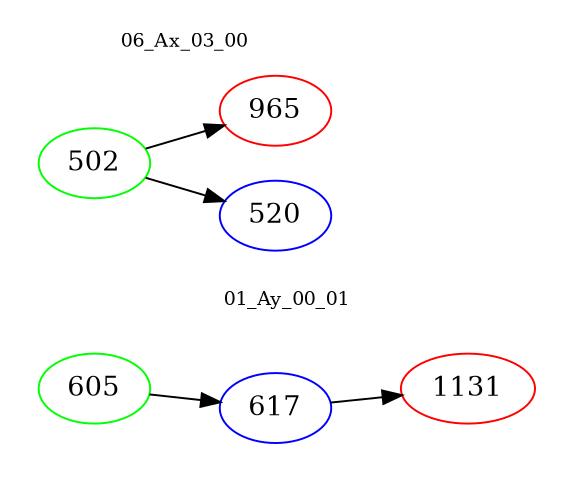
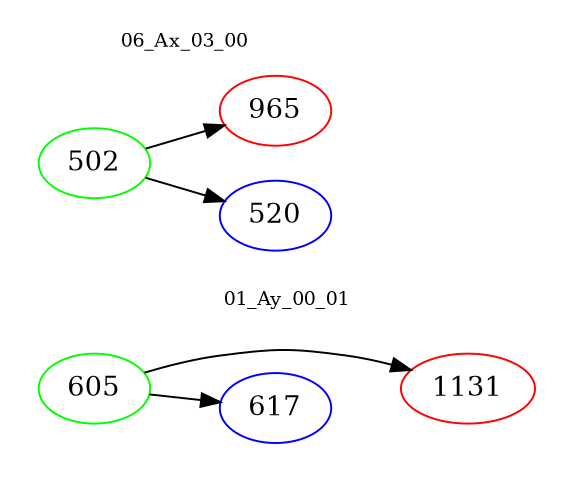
  digraph {
    rankdir=LR
    node [color=green]
    edge [color=black]
    n1 [label=605]
    n2 [color=blue label=617]
    n3 [color=red label=1131]
    n4 [label=502]
    n5 [color=blue label=520]
    n6 [color=red label=965]
    subgraph cluster_1 {
      color=white
      fontsize=10
      label="01_Ay_00_01"
      n1
      n2
      n3
    }
    subgraph cluster_2 {
      color=white
      fontsize=10
      label="06_Ax_03_00"
      n4
      n5
      n6
    }
    n1 -> n2
-   n2 -> n3
+   n1 -> n3
    n4 -> n5
    n4 -> n6
  }
